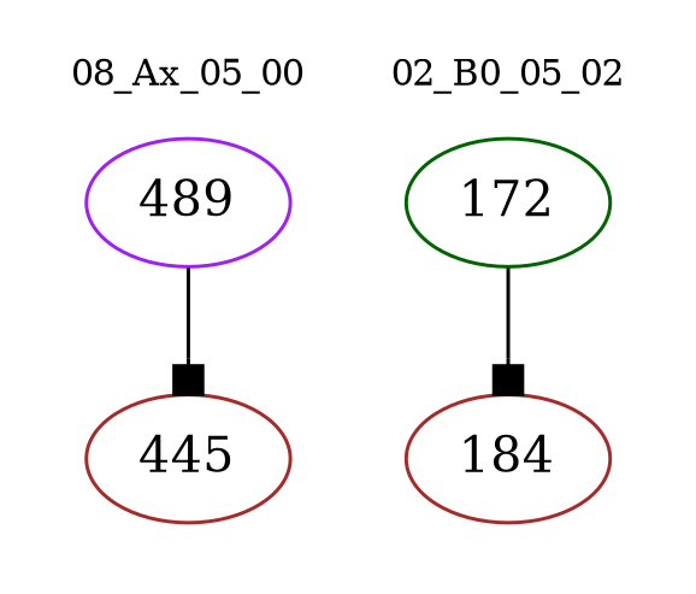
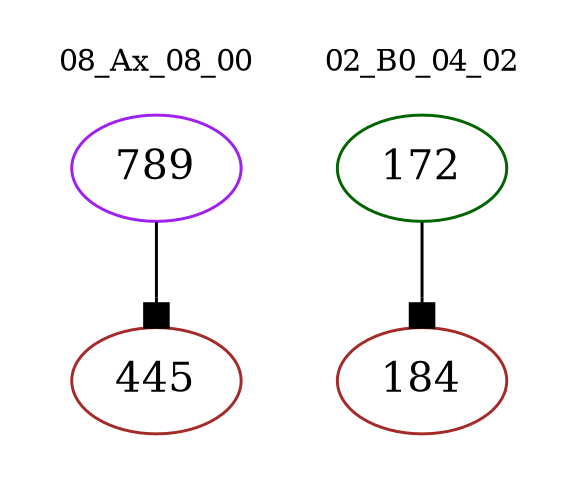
  digraph {
    node [color=brown]
    edge [arrowhead=box color=black]
-   n1 [color=purple label=489]
+   n1 [color=purple label=789]
    n2 [label=445]
    n3 [color=darkgreen label=172]
    n4 [label=184]
    subgraph cluster_1 {
      color=white
      fontsize=10
-     label="08_Ax_05_00"
+     label="08_Ax_08_00"
      n1
      n2
    }
    subgraph cluster_2 {
      color=white
      fontsize=10
-     label="02_B0_05_02"
+     label="02_B0_04_02"
      n3
      n4
    }
    n1 -> n2
    n3 -> n4
  }
